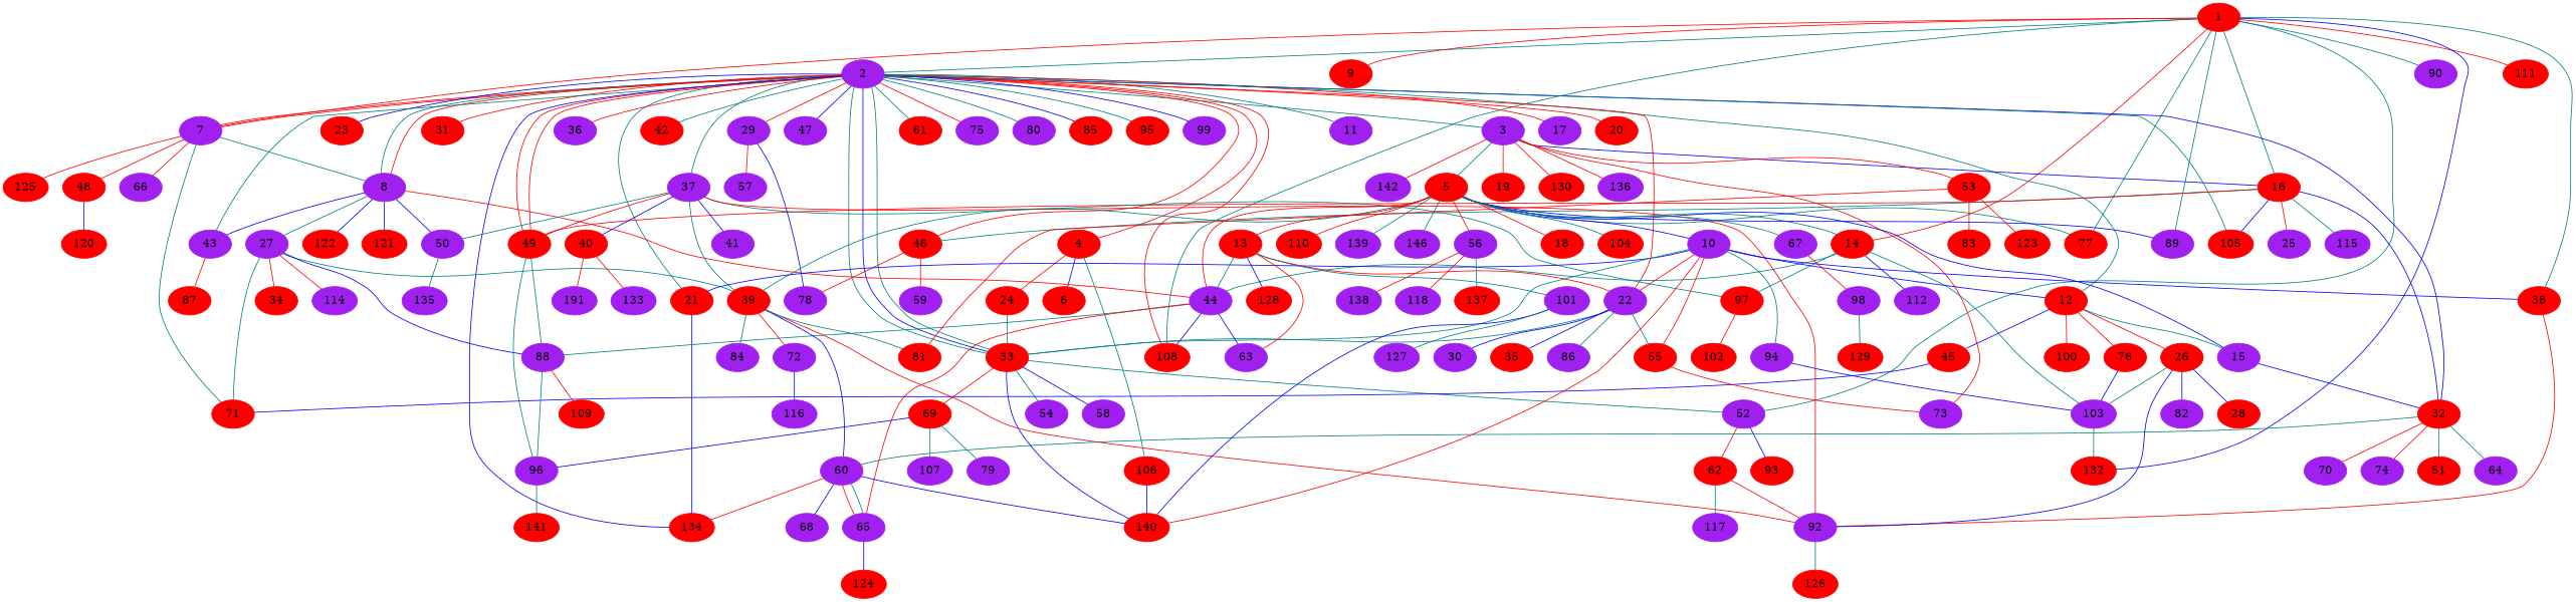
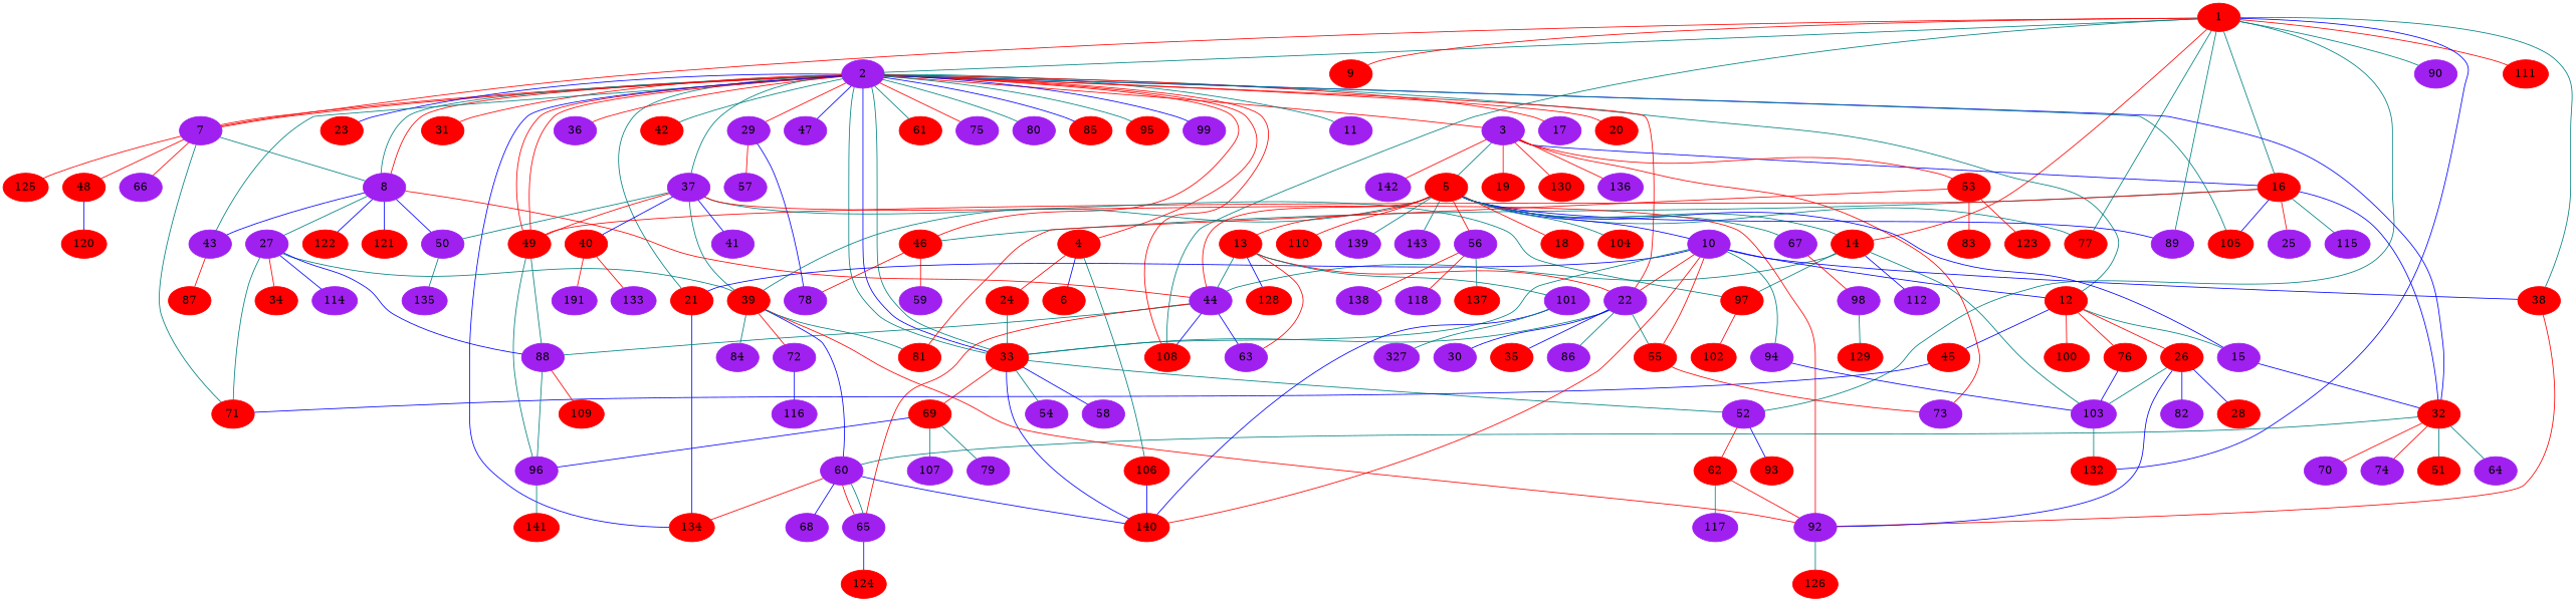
  graph {
    node [color=red style=filled]
    edge [color=teal]
    1
    2 [color=purple]
    7 [color=purple]
    9
    14
    16
    38
    52 [color=purple]
    77
    89 [color=purple]
    90 [color=purple]
    108
    111
    132
    3 [color=purple]
    4
    8 [color=purple]
    11 [color=purple]
    12
    17 [color=purple]
    20
    21
    22 [color=purple]
    23
    29 [color=purple]
    31
    32
    33
    36 [color=purple]
    37 [color=purple]
    42
    43 [color=purple]
    46
    47 [color=purple]
    49
    61
    75 [color=purple]
    80 [color=purple]
    85
    95
    99 [color=purple]
    105
    134
    48
    66 [color=purple]
    71
    125
    44 [color=purple]
    97
    103 [color=purple]
    112 [color=purple]
    25 [color=purple]
    115 [color=purple]
    92 [color=purple]
    62
    93
    5
    19
    53
    73 [color=purple]
    130
    136 [color=purple]
    142 [color=purple]
    6
    24
    106
    27 [color=purple]
    50 [color=purple]
    121
    122
    15 [color=purple]
    26
    45
    76
    100
    55
    30 [color=purple]
    35
    86 [color=purple]
    57 [color=purple]
    78 [color=purple]
    51
    60 [color=purple]
    64 [color=purple]
    70 [color=purple]
    74 [color=purple]
    140
    54 [color=purple]
    58 [color=purple]
    69
    39
    40
    41 [color=purple]
    87
    59 [color=purple]
    88 [color=purple]
    96 [color=purple]
    10 [color=purple]
    13
    18
    56 [color=purple]
    67 [color=purple]
    104
    110
    139 [color=purple]
-   143 [color=purple label=146]
+   143 [color=purple]
    81
    83
    123
    94 [color=purple]
    63 [color=purple]
    101 [color=purple]
    128
    72 [color=purple]
    84 [color=purple]
    65 [color=purple]
    118 [color=purple]
    137
    138 [color=purple]
    98 [color=purple]
    120
    34
    114 [color=purple]
    135 [color=purple]
    28
    82 [color=purple]
-   127 [color=purple]
+   127 [color=purple label=327]
    102
    126
    109
    68 [color=purple]
    79 [color=purple]
    107 [color=purple]
    n134 [color=purple label=191]
    133 [color=purple]
    116 [color=purple]
    124
    141
    117 [color=purple]
    129
    1 -- 2
    1 -- 7 [color=red]
    1 -- 9 [color=red]
    1 -- 14 [color=red]
    1 -- 16
    1 -- 38
    1 -- 52
    1 -- 77
    1 -- 89
    1 -- 90
    1 -- 108
    1 -- 111 [color=red]
    1 -- 132 [color=blue]
    2 -- 7 [color=red]
    2 -- 7 [color=red]
    2 -- 108 [color=red]
-   2 -- 3
+   2 -- 3 [color=red]
    2 -- 4 [color=red]
    2 -- 8
    2 -- 8 [color=red]
    2 -- 11
    2 -- 12
    2 -- 17 [color=red]
    2 -- 20 [color=red]
    2 -- 21
    2 -- 22 [color=red]
    2 -- 23 [color=blue]
    2 -- 29 [color=red]
    2 -- 31 [color=red]
    2 -- 32 [color=blue]
    2 -- 33
    2 -- 33 [color=blue]
    2 -- 33
    2 -- 36 [color=red]
    2 -- 37
    2 -- 42
    2 -- 43
    2 -- 46 [color=red]
    2 -- 47 [color=blue]
    2 -- 49 [color=red]
    2 -- 49 [color=red]
    2 -- 61
    2 -- 75 [color=red]
    2 -- 80
    2 -- 85 [color=blue]
    2 -- 95
    2 -- 99 [color=blue]
    2 -- 105
    2 -- 134 [color=blue]
    7 -- 8
    7 -- 48 [color=red]
    7 -- 66 [color=red]
    7 -- 71
    7 -- 125 [color=red]
    14 -- 44
    14 -- 97
    14 -- 103
    14 -- 112 [color=blue]
    16 -- 32 [color=blue]
    16 -- 46
    16 -- 49 [color=red]
    16 -- 105 [color=blue]
    16 -- 25 [color=red]
    16 -- 115
    38 -- 92 [color=red]
    52 -- 62 [color=red]
    52 -- 93 [color=blue]
    3 -- 16 [color=blue]
    3 -- 5
    3 -- 19 [color=red]
    3 -- 53 [color=red]
    3 -- 73 [color=red]
    3 -- 130 [color=red]
    3 -- 136 [color=red]
    3 -- 142 [color=red]
    4 -- 6 [color=blue]
    4 -- 24 [color=red]
    4 -- 106
    8 -- 43 [color=blue]
    8 -- 44 [color=red]
    8 -- 27
    8 -- 50 [color=blue]
    8 -- 121 [color=blue]
    8 -- 122 [color=blue]
    12 -- 15
    12 -- 26 [color=red]
    12 -- 45 [color=blue]
    12 -- 76 [color=red]
    12 -- 100 [color=red]
    21 -- 134 [color=blue]
    22 -- 33
    22 -- 55
    22 -- 30 [color=blue]
    22 -- 35 [color=blue]
    22 -- 86
    29 -- 57 [color=red]
    29 -- 78 [color=blue]
    32 -- 51
    32 -- 60
    32 -- 64
    32 -- 70 [color=red]
    32 -- 74 [color=red]
    33 -- 52
    33 -- 140 [color=blue]
    33 -- 54
    33 -- 58 [color=blue]
    33 -- 69 [color=red]
    37 -- 49 [color=red]
    37 -- 97
    37 -- 92 [color=red]
    37 -- 50
    37 -- 39
    37 -- 40 [color=blue]
    37 -- 41 [color=blue]
    43 -- 87 [color=red]
    46 -- 78 [color=red]
    46 -- 59 [color=red]
    49 -- 88
    49 -- 96
    48 -- 120 [color=blue]
    44 -- 108 [color=blue]
    44 -- 88
    44 -- 63 [color=blue]
    44 -- 65 [color=red]
    97 -- 102 [color=red]
    103 -- 132
    92 -- 126
    62 -- 92 [color=red]
    62 -- 117
    5 -- 14
    5 -- 77
    5 -- 89 [color=blue]
    5 -- 44 [color=red]
    5 -- 15 [color=blue]
    5 -- 39
    5 -- 10 [color=blue]
    5 -- 13 [color=red]
    5 -- 18 [color=red]
    5 -- 56 [color=red]
    5 -- 67
    5 -- 104
    5 -- 110 [color=red]
    5 -- 139
    5 -- 143
    53 -- 81 [color=red]
    53 -- 83 [color=red]
    53 -- 123 [color=red]
    24 -- 33
    106 -- 140 [color=blue]
    27 -- 71
    27 -- 39
    27 -- 88 [color=blue]
    27 -- 34 [color=red]
-   27 -- 114 [color=red]
+   27 -- 114 [color=blue]
    50 -- 135
    15 -- 32 [color=blue]
    26 -- 103
    26 -- 92 [color=blue]
    26 -- 28 [color=blue]
    26 -- 82 [color=blue]
    45 -- 71 [color=blue]
    76 -- 103 [color=blue]
    55 -- 73 [color=red]
    60 -- 134 [color=red]
    60 -- 140 [color=blue]
    60 -- 65 [color=red]
    60 -- 65
    60 -- 68 [color=blue]
    69 -- 96 [color=blue]
    69 -- 79
    69 -- 107
    39 -- 92 [color=red]
    39 -- 60 [color=blue]
    39 -- 81
    39 -- 72 [color=red]
    39 -- 84
    40 -- n134 [color=red]
    40 -- 133 [color=red]
    88 -- 96
    88 -- 109 [color=red]
    96 -- 141
    10 -- 38 [color=blue]
    10 -- 12 [color=blue]
    10 -- 21 [color=blue]
    10 -- 22 [color=red]
    10 -- 33
    10 -- 55 [color=red]
    10 -- 140 [color=red]
    10 -- 94
    13 -- 22 [color=red]
    13 -- 44
    13 -- 63 [color=red]
    13 -- 101
    13 -- 128 [color=blue]
    56 -- 118 [color=red]
    56 -- 137
    56 -- 138 [color=red]
    67 -- 98 [color=red]
    94 -- 103 [color=blue]
    101 -- 140 [color=blue]
    101 -- 127
    72 -- 116 [color=blue]
    65 -- 124 [color=blue]
    98 -- 129
  }
